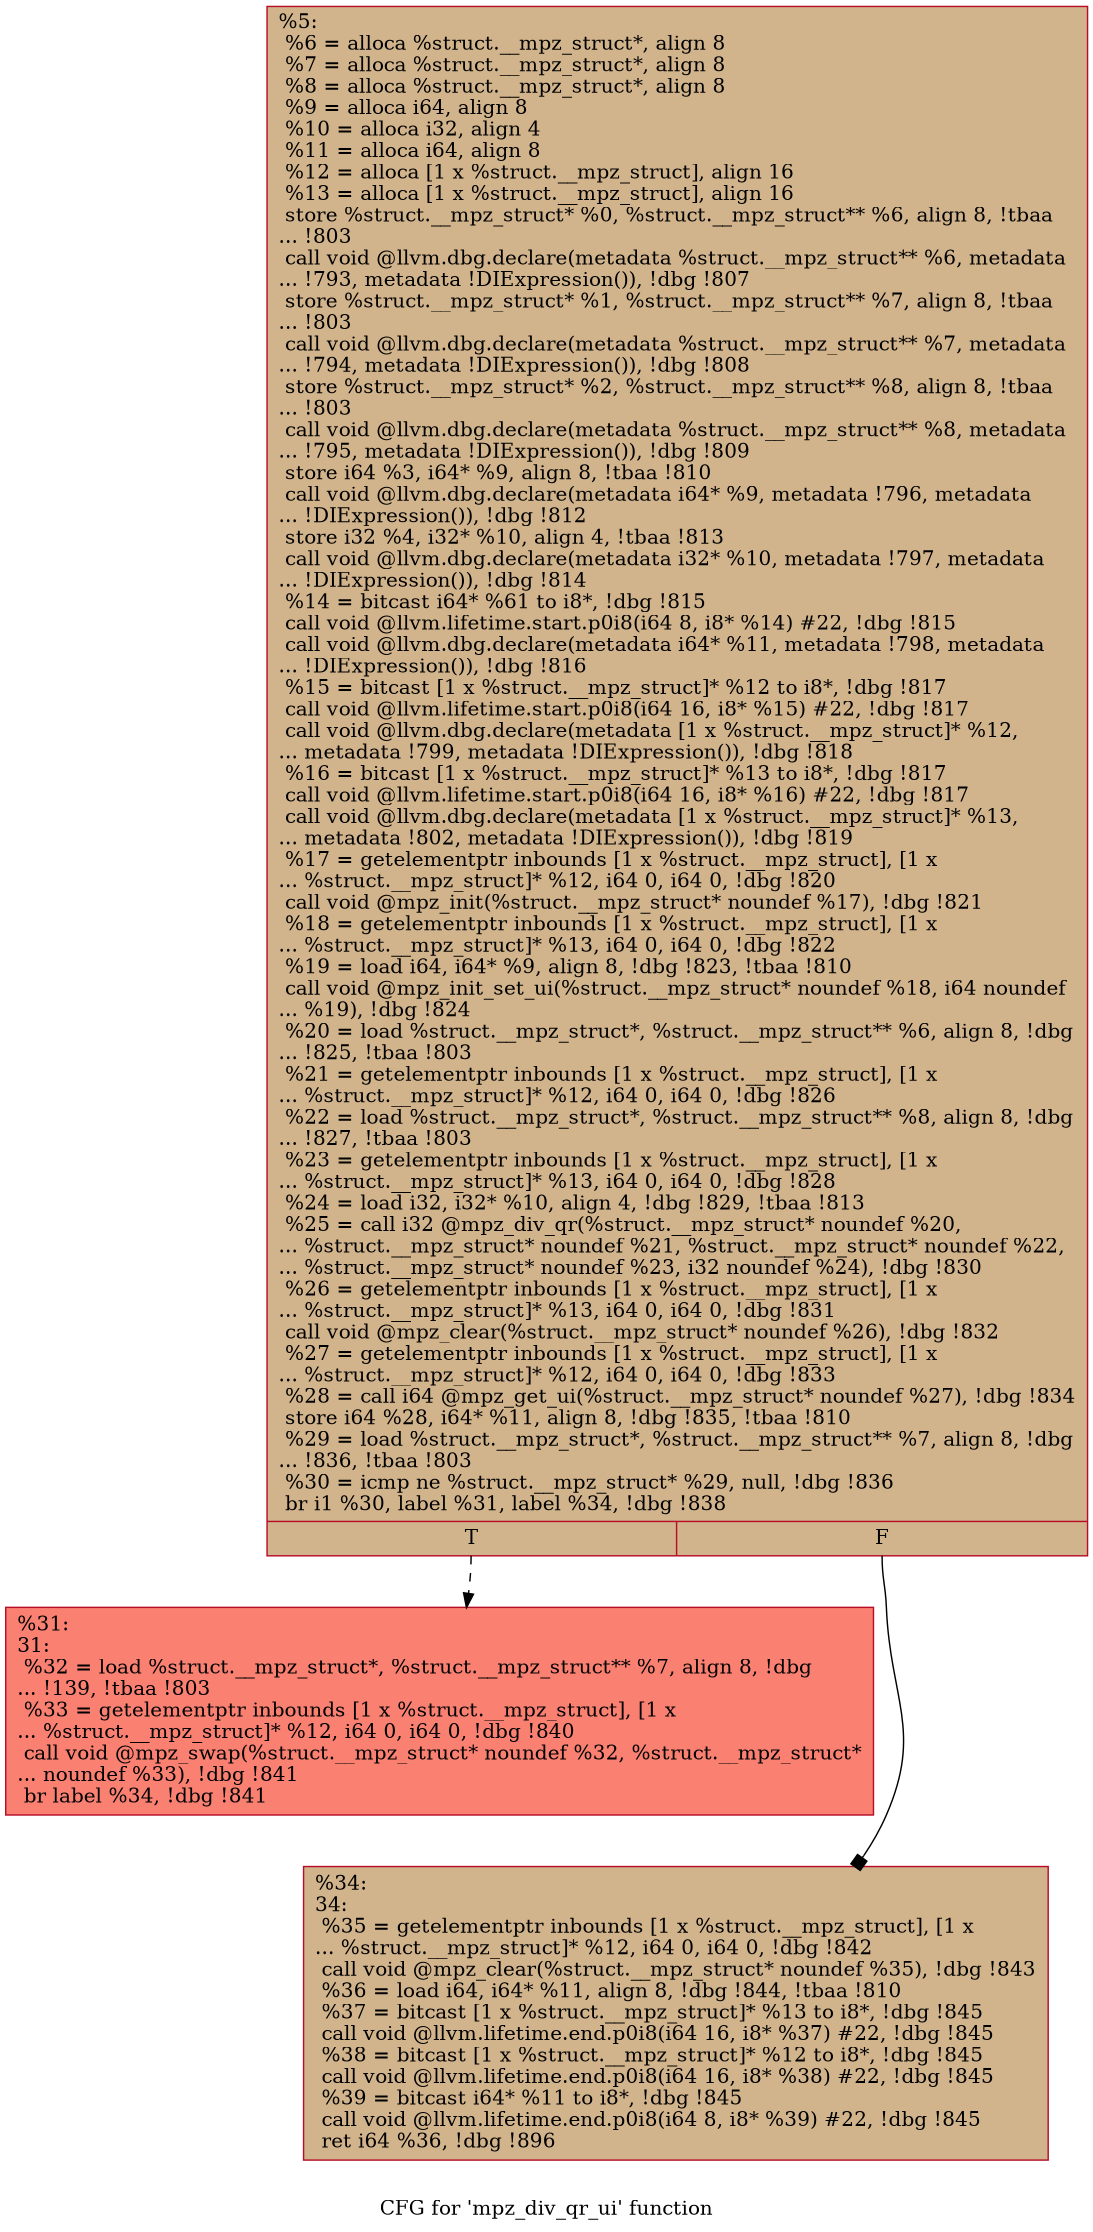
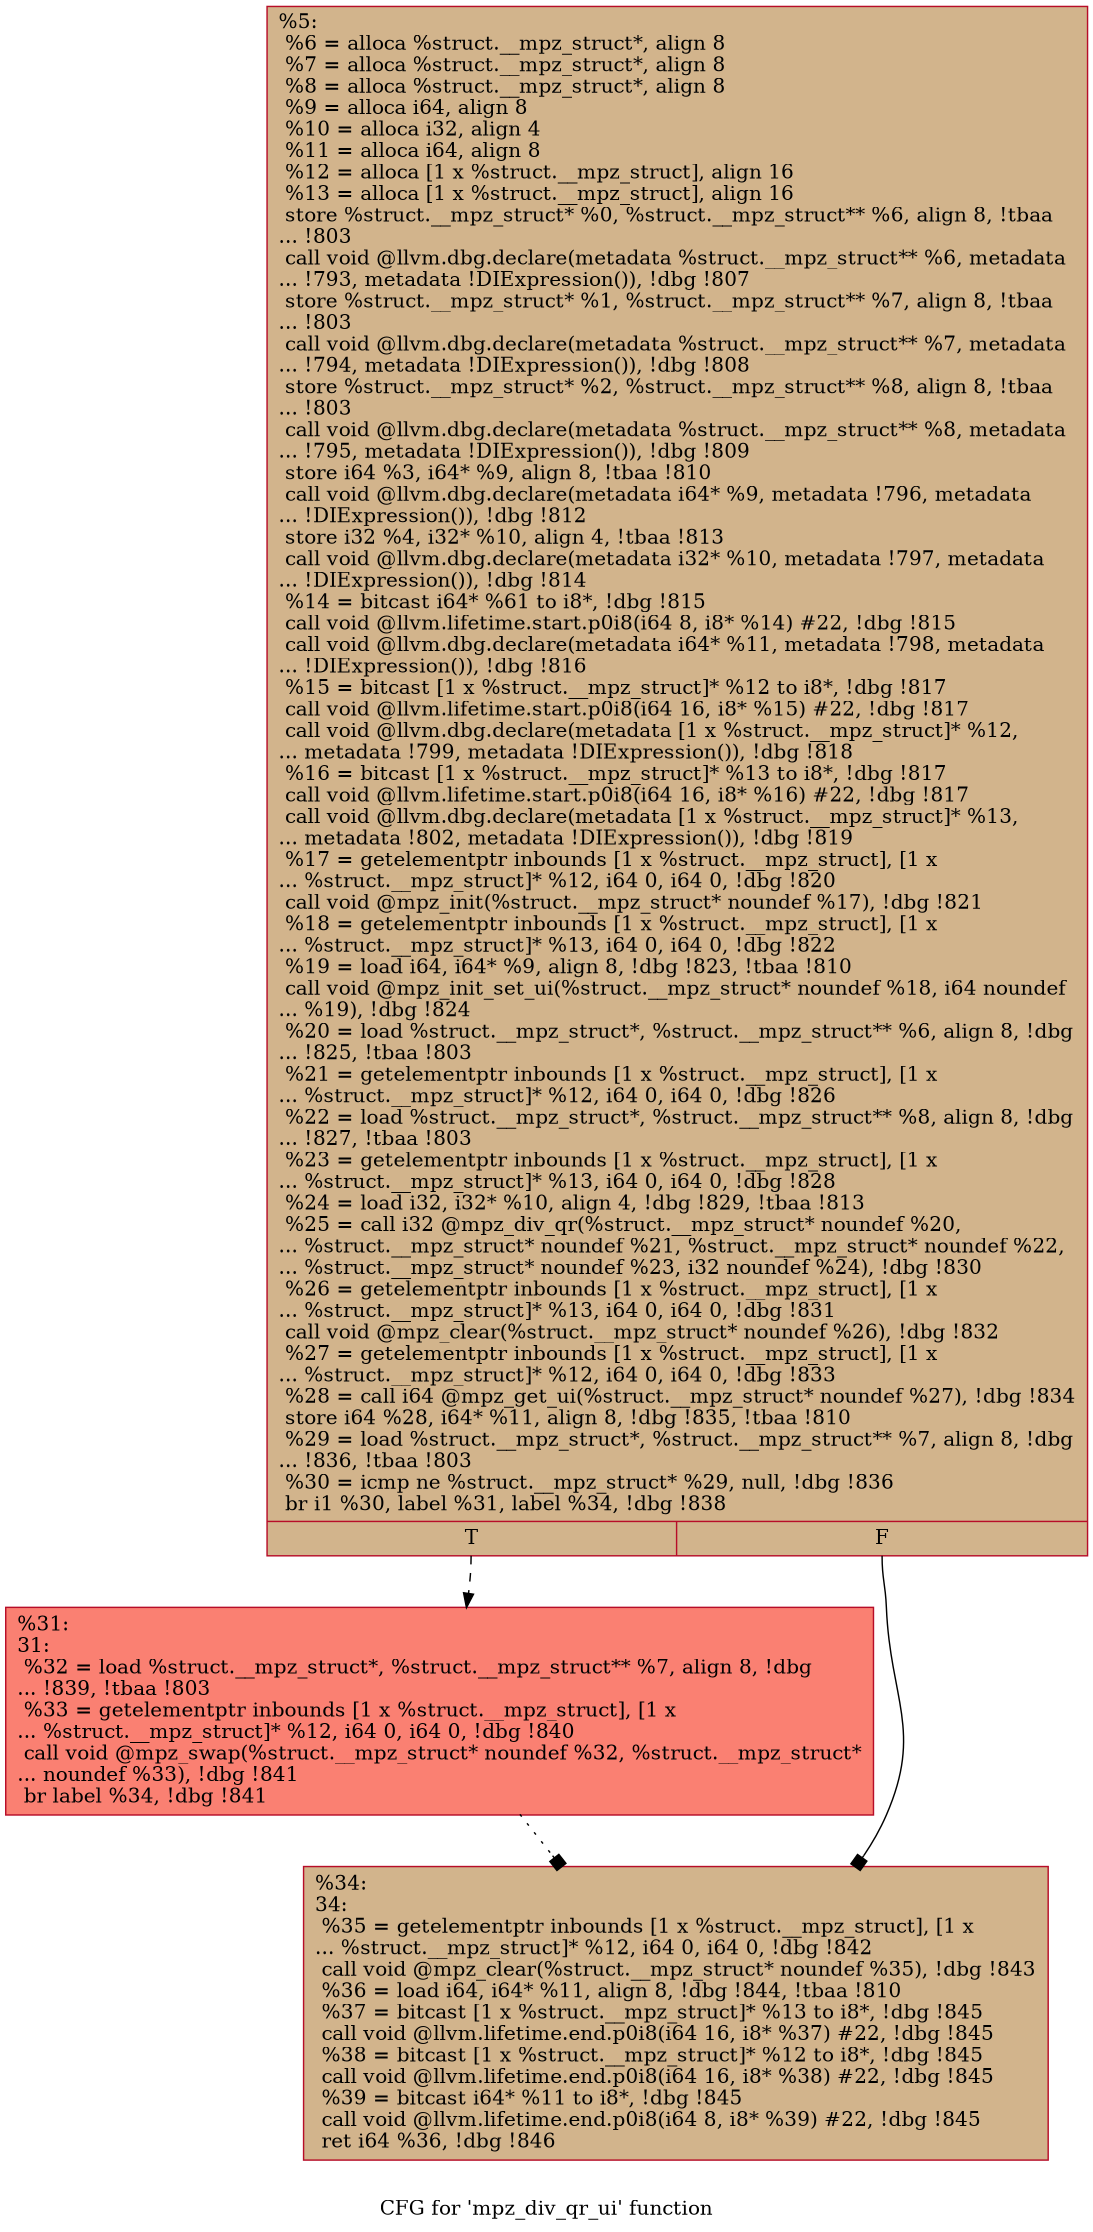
  digraph {
    label="CFG for 'mpz_div_qr_ui' function"
    node [color="#b70d28ff" fillcolor=tan shape=record style=filled]
    edge [arrowhead=box]
    n1 [label="{%5:\l  %6 = alloca %struct.__mpz_struct*, align 8\l  %7 = alloca %struct.__mpz_struct*, align 8\l  %8 = alloca %struct.__mpz_struct*, align 8\l  %9 = alloca i64, align 8\l  %10 = alloca i32, align 4\l  %11 = alloca i64, align 8\l  %12 = alloca [1 x %struct.__mpz_struct], align 16\l  %13 = alloca [1 x %struct.__mpz_struct], align 16\l  store %struct.__mpz_struct* %0, %struct.__mpz_struct** %6, align 8, !tbaa\l... !803\l  call void @llvm.dbg.declare(metadata %struct.__mpz_struct** %6, metadata\l... !793, metadata !DIExpression()), !dbg !807\l  store %struct.__mpz_struct* %1, %struct.__mpz_struct** %7, align 8, !tbaa\l... !803\l  call void @llvm.dbg.declare(metadata %struct.__mpz_struct** %7, metadata\l... !794, metadata !DIExpression()), !dbg !808\l  store %struct.__mpz_struct* %2, %struct.__mpz_struct** %8, align 8, !tbaa\l... !803\l  call void @llvm.dbg.declare(metadata %struct.__mpz_struct** %8, metadata\l... !795, metadata !DIExpression()), !dbg !809\l  store i64 %3, i64* %9, align 8, !tbaa !810\l  call void @llvm.dbg.declare(metadata i64* %9, metadata !796, metadata\l... !DIExpression()), !dbg !812\l  store i32 %4, i32* %10, align 4, !tbaa !813\l  call void @llvm.dbg.declare(metadata i32* %10, metadata !797, metadata\l... !DIExpression()), !dbg !814\l  %14 = bitcast i64* %61 to i8*, !dbg !815\l  call void @llvm.lifetime.start.p0i8(i64 8, i8* %14) #22, !dbg !815\l  call void @llvm.dbg.declare(metadata i64* %11, metadata !798, metadata\l... !DIExpression()), !dbg !816\l  %15 = bitcast [1 x %struct.__mpz_struct]* %12 to i8*, !dbg !817\l  call void @llvm.lifetime.start.p0i8(i64 16, i8* %15) #22, !dbg !817\l  call void @llvm.dbg.declare(metadata [1 x %struct.__mpz_struct]* %12,\l... metadata !799, metadata !DIExpression()), !dbg !818\l  %16 = bitcast [1 x %struct.__mpz_struct]* %13 to i8*, !dbg !817\l  call void @llvm.lifetime.start.p0i8(i64 16, i8* %16) #22, !dbg !817\l  call void @llvm.dbg.declare(metadata [1 x %struct.__mpz_struct]* %13,\l... metadata !802, metadata !DIExpression()), !dbg !819\l  %17 = getelementptr inbounds [1 x %struct.__mpz_struct], [1 x\l... %struct.__mpz_struct]* %12, i64 0, i64 0, !dbg !820\l  call void @mpz_init(%struct.__mpz_struct* noundef %17), !dbg !821\l  %18 = getelementptr inbounds [1 x %struct.__mpz_struct], [1 x\l... %struct.__mpz_struct]* %13, i64 0, i64 0, !dbg !822\l  %19 = load i64, i64* %9, align 8, !dbg !823, !tbaa !810\l  call void @mpz_init_set_ui(%struct.__mpz_struct* noundef %18, i64 noundef\l... %19), !dbg !824\l  %20 = load %struct.__mpz_struct*, %struct.__mpz_struct** %6, align 8, !dbg\l... !825, !tbaa !803\l  %21 = getelementptr inbounds [1 x %struct.__mpz_struct], [1 x\l... %struct.__mpz_struct]* %12, i64 0, i64 0, !dbg !826\l  %22 = load %struct.__mpz_struct*, %struct.__mpz_struct** %8, align 8, !dbg\l... !827, !tbaa !803\l  %23 = getelementptr inbounds [1 x %struct.__mpz_struct], [1 x\l... %struct.__mpz_struct]* %13, i64 0, i64 0, !dbg !828\l  %24 = load i32, i32* %10, align 4, !dbg !829, !tbaa !813\l  %25 = call i32 @mpz_div_qr(%struct.__mpz_struct* noundef %20,\l... %struct.__mpz_struct* noundef %21, %struct.__mpz_struct* noundef %22,\l... %struct.__mpz_struct* noundef %23, i32 noundef %24), !dbg !830\l  %26 = getelementptr inbounds [1 x %struct.__mpz_struct], [1 x\l... %struct.__mpz_struct]* %13, i64 0, i64 0, !dbg !831\l  call void @mpz_clear(%struct.__mpz_struct* noundef %26), !dbg !832\l  %27 = getelementptr inbounds [1 x %struct.__mpz_struct], [1 x\l... %struct.__mpz_struct]* %12, i64 0, i64 0, !dbg !833\l  %28 = call i64 @mpz_get_ui(%struct.__mpz_struct* noundef %27), !dbg !834\l  store i64 %28, i64* %11, align 8, !dbg !835, !tbaa !810\l  %29 = load %struct.__mpz_struct*, %struct.__mpz_struct** %7, align 8, !dbg\l... !836, !tbaa !803\l  %30 = icmp ne %struct.__mpz_struct* %29, null, !dbg !836\l  br i1 %30, label %31, label %34, !dbg !838\l|{<s0>T|<s1>F}}"]
-   n2 [fillcolor=salmon label="{%31:\l31:                                               \l  %32 = load %struct.__mpz_struct*, %struct.__mpz_struct** %7, align 8, !dbg\l... !139, !tbaa !803\l  %33 = getelementptr inbounds [1 x %struct.__mpz_struct], [1 x\l... %struct.__mpz_struct]* %12, i64 0, i64 0, !dbg !840\l  call void @mpz_swap(%struct.__mpz_struct* noundef %32, %struct.__mpz_struct*\l... noundef %33), !dbg !841\l  br label %34, !dbg !841\l}"]
-   n3 [label="{%34:\l34:                                               \l  %35 = getelementptr inbounds [1 x %struct.__mpz_struct], [1 x\l... %struct.__mpz_struct]* %12, i64 0, i64 0, !dbg !842\l  call void @mpz_clear(%struct.__mpz_struct* noundef %35), !dbg !843\l  %36 = load i64, i64* %11, align 8, !dbg !844, !tbaa !810\l  %37 = bitcast [1 x %struct.__mpz_struct]* %13 to i8*, !dbg !845\l  call void @llvm.lifetime.end.p0i8(i64 16, i8* %37) #22, !dbg !845\l  %38 = bitcast [1 x %struct.__mpz_struct]* %12 to i8*, !dbg !845\l  call void @llvm.lifetime.end.p0i8(i64 16, i8* %38) #22, !dbg !845\l  %39 = bitcast i64* %11 to i8*, !dbg !845\l  call void @llvm.lifetime.end.p0i8(i64 8, i8* %39) #22, !dbg !845\l  ret i64 %36, !dbg !896\l}"]
+   n2 [fillcolor=salmon label="{%31:\l31:                                               \l  %32 = load %struct.__mpz_struct*, %struct.__mpz_struct** %7, align 8, !dbg\l... !839, !tbaa !803\l  %33 = getelementptr inbounds [1 x %struct.__mpz_struct], [1 x\l... %struct.__mpz_struct]* %12, i64 0, i64 0, !dbg !840\l  call void @mpz_swap(%struct.__mpz_struct* noundef %32, %struct.__mpz_struct*\l... noundef %33), !dbg !841\l  br label %34, !dbg !841\l}"]
+   n3 [label="{%34:\l34:                                               \l  %35 = getelementptr inbounds [1 x %struct.__mpz_struct], [1 x\l... %struct.__mpz_struct]* %12, i64 0, i64 0, !dbg !842\l  call void @mpz_clear(%struct.__mpz_struct* noundef %35), !dbg !843\l  %36 = load i64, i64* %11, align 8, !dbg !844, !tbaa !810\l  %37 = bitcast [1 x %struct.__mpz_struct]* %13 to i8*, !dbg !845\l  call void @llvm.lifetime.end.p0i8(i64 16, i8* %37) #22, !dbg !845\l  %38 = bitcast [1 x %struct.__mpz_struct]* %12 to i8*, !dbg !845\l  call void @llvm.lifetime.end.p0i8(i64 16, i8* %38) #22, !dbg !845\l  %39 = bitcast i64* %11 to i8*, !dbg !845\l  call void @llvm.lifetime.end.p0i8(i64 8, i8* %39) #22, !dbg !845\l  ret i64 %36, !dbg !846\l}"]
    n1 -> n2 [arrowhead=normal style=dashed tailport=s0]
    n1 -> n3 [style=solid tailport=s1]
+   n2 -> n3 [style=dotted]
  }
